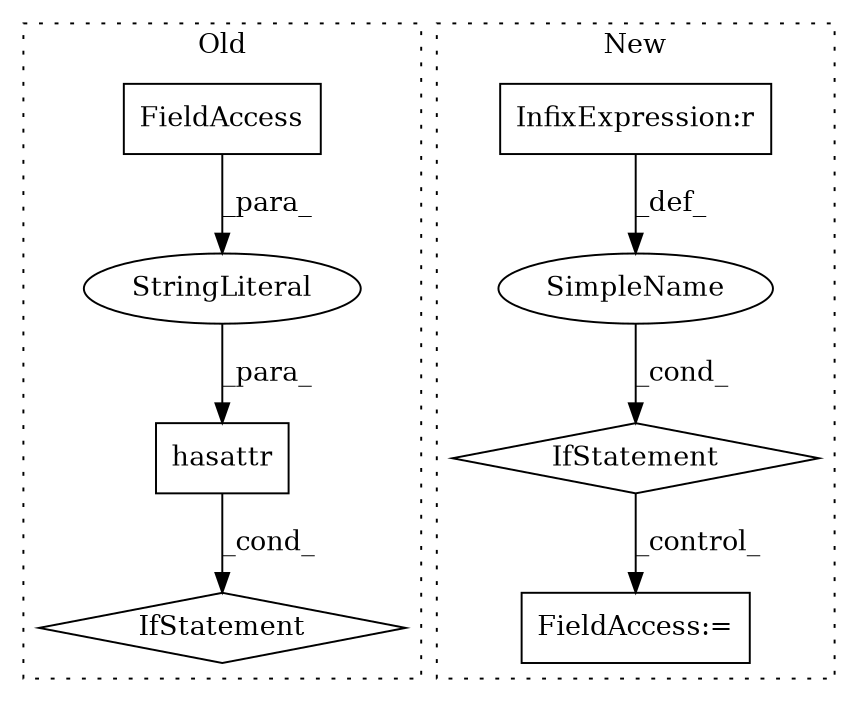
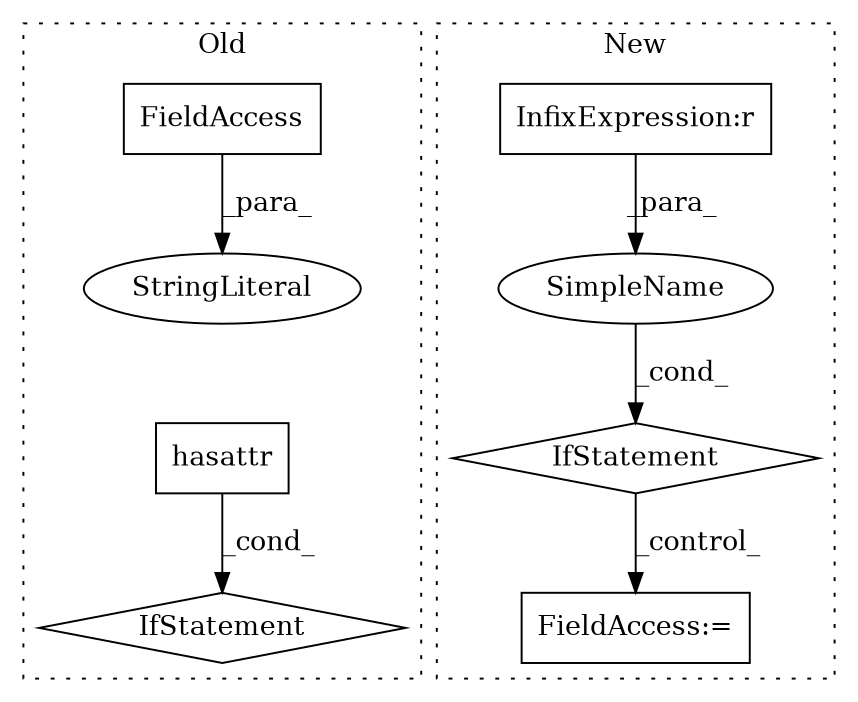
  digraph {
    node [a=25 l="4,2" shape=box]
    n1 [a=32 l="8,1" label=hasattr s="1231,1252"]
    n2 [a=45 l=5 label=StringLiteral s=1247 shape=ellipse]
    n3 [label=IfStatement s="1227,1253" shape=diamond]
    n4 [a=22 l=7 label=FieldAccess s=1239]
    n5 [label=IfStatement s="1520,1540" shape=diamond]
    n6 [a=7 l=1 label="FieldAccess:=" s=1588]
    n7 [a=42 label=SimpleName shape=ellipse l=""]
    n8 [a=27 l=4 label="InfixExpression:r" s=1532]
    subgraph cluster_1 {
      label=Old
      style=dotted
      n1
      n2
      n3
      n4
    }
    subgraph cluster_2 {
      label=New
      style=dotted
      n5
      n6
      n7
      n8
    }
    n1 -> n3 [label=_cond_]
-   n2 -> n1 [label=_para_]
    n4 -> n2 [label=_para_]
    n5 -> n6 [label=_control_]
    n7 -> n5 [label=_cond_]
-   n8 -> n7 [label=_def_]
+   n8 -> n7 [label=_para_]
  }
